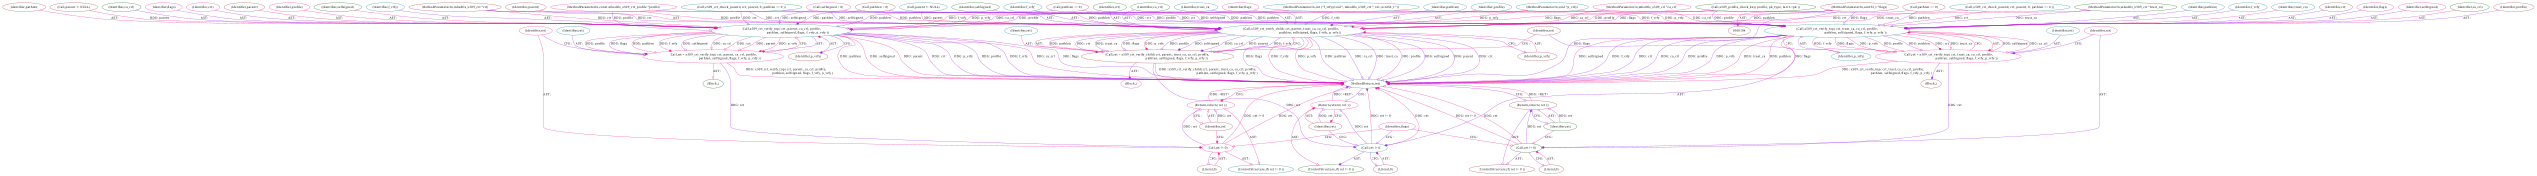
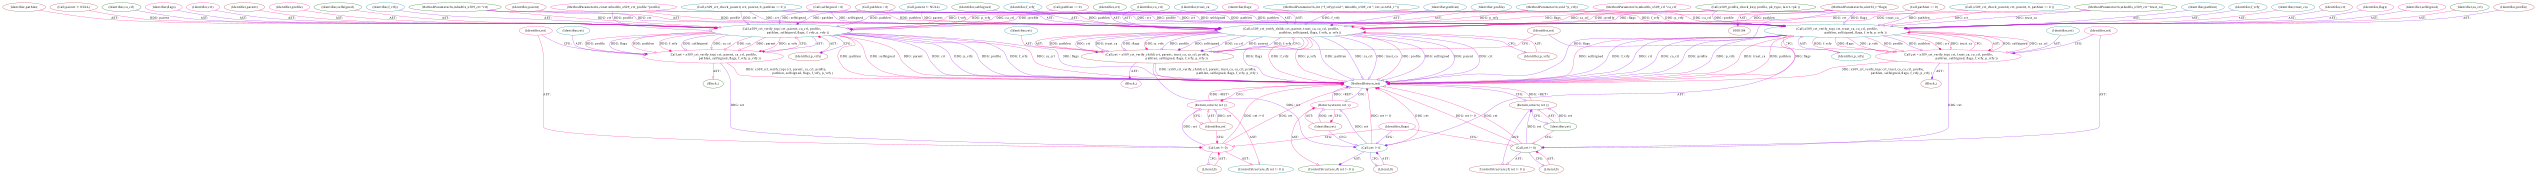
  digraph {
    fontname="PT Serif"
    node [color=brown fontname="PT Serif"]
    edge [arrowhead=onormal color=purple fontname="PT Serif"]
    n1 [label="(MethodParameterIn,uint32_t *flags)"]
    n2 [color=teal label="(Call,x509_crt_verify_top( crt, parent, ca_crl, profile,\n                                    pathlen, selfsigned, flags, f_vrfy, p_vrfy ))"]
    n3 [color=teal label="(Call,x509_crt_verify_child( crt, parent, trust_ca, ca_crl, profile,\n                                          pathlen, selfsigned, flags, f_vrfy, p_vrfy ))"]
    n4 [color=teal label="(Call,x509_crt_verify_top( crt, trust_ca, ca_crl, profile,\n                                        pathlen, selfsigned, flags, f_vrfy, p_vrfy ))"]
    n5 [color=teal label="(MethodReturn,int)"]
    1000104
    n7 [color=deeppink label="(Call,ret = x509_crt_verify_top( crt, parent, ca_crl, profile,\n                                    pathlen, selfsigned, flags, f_vrfy, p_vrfy ))"]
    n8 [label="(Identifier,p_vrfy)"]
    n9 [label="(Call,ret = x509_crt_verify_child( crt, parent, trust_ca, ca_crl, profile,\n                                          pathlen, selfsigned, flags, f_vrfy, p_vrfy ))"]
    n10 [label="(Identifier,p_vrfy)"]
    n11 [color=deeppink label="(Call,ret = x509_crt_verify_top( crt, trust_ca, ca_crl, profile,\n                                        pathlen, selfsigned, flags, f_vrfy, p_vrfy ))"]
    n12 [color=teal label="(Identifier,p_vrfy)"]
    n13 [color=deeppink label="(Return,return( ret );)"]
    n14 [color=deeppink label="(Return,return( ret );)"]
    n15 [label="(Return,return( ret );)"]
    n16 [color=deeppink label="(Call,ret != 0)"]
    n17 [color=darkgreen label="(Block,)"]
    n18 [label="(Literal,0)"]
    n19 [color=teal label="(ControlStructure,if( ret != 0 ))"]
    n20 [label="(Identifier,ret)"]
    n21 [color=teal label="(Call,ret != 0)"]
    n22 [color=deeppink label="(Block,)"]
    n23 [color=darkgreen label="(ControlStructure,if( ret != 0 ))"]
    n24 [label="(Literal,0)"]
    n25 [label="(Identifier,ret)"]
    n26 [color=darkgreen label="(Call,ret != 0)"]
    n27 [label="(Block,)"]
    n28 [label="(ControlStructure,if( ret != 0 ))"]
    n29 [label="(Literal,0)"]
    n30 [color=darkgreen label="(Identifier,ret)"]
    n31 [color=deeppink label="(Identifier,profile)"]
    n32 [color=teal label="(Identifier,pathlen)"]
    n33 [label="(Identifier,parent)"]
    n34 [color=teal label="(Identifier,f_vrfy)"]
    n35 [color=deeppink label="(Identifier,ret)"]
    n36 [color=teal label="(Call,parent != NULL)"]
    n37 [color=teal label="(MethodParameterIn,int (*f_vrfy)(void *, mbedtls_x509_crt *, int, uint32_t *))"]
    n38 [color=darkgreen label="(Identifier,selfsigned)"]
    n39 [color=teal label="(Identifier,f_vrfy)"]
    n40 [color=teal label="(Identifier,profile)"]
    n41 [color=teal label="(Identifier,ret)"]
    n42 [color=teal label="(Identifier,trust_ca)"]
    n43 [color=deeppink label="(MethodParameterIn,const mbedtls_x509_crt_profile *profile)"]
    n44 [label="(Call,pathlen == 0)"]
    n45 [color=darkgreen label="(Identifier,selfsigned)"]
    n46 [color=deeppink label="(MethodParameterIn,mbedtls_x509_crl *ca_crl)"]
    n47 [color=teal label="(Identifier,f_vrfy)"]
    n48 [label="(Identifier,crt)"]
    n49 [color=teal label="(Identifier,ret)"]
    n50 [label="(Identifier,pathlen)"]
    n51 [color=deeppink label="(Identifier,flags)"]
    n52 [color=deeppink label="(Identifier,flags)"]
    n53 [color=deeppink label="(Identifier,ret)"]
    n54 [color=teal label="(Call,x509_crt_check_parent( crt, parent, 0, pathlen == 0 ))"]
    n55 [color=deeppink label="(Call,selfsigned = 0)"]
    n56 [label="(Call,pathlen == 0)"]
    n57 [label="(Call,parent != NULL)"]
    n58 [color=darkgreen label="(Identifier,crt)"]
    n59 [color=darkgreen label="(Identifier,ca_crl)"]
    n60 [color=deeppink label="(Identifier,flags)"]
    n61 [color=darkgreen label="(Identifier,ca_crl)"]
    n62 [color=teal label="(Identifier,ret)"]
    n63 [color=teal label="(MethodParameterIn,void *p_vrfy)"]
    n64 [color=darkgreen label="(Call,x509_profile_check_key( profile, pk_type, &crt->pk ))"]
    n65 [color=deeppink label="(Identifier,selfsigned)"]
    n66 [color=darkgreen label="(Identifier,ca_crl)"]
    n67 [color=deeppink label="(Identifier,crt)"]
    n68 [color=teal label="(Identifier,trust_ca)"]
-   n69 [label="(MethodParameterIn,mbedtls_x509_crt *crt)"]
+   n69 [color=darkgreen label="(MethodParameterIn,mbedtls_x509_crt *crt)"]
    n70 [label="(Identifier,profile)"]
    n71 [color=deeppink label="(Identifier,flags)"]
    n72 [label="(Identifier,parent)"]
    n73 [color=darkgreen label="(MethodParameterIn,mbedtls_x509_crt *trust_ca)"]
    n74 [color=teal label="(Identifier,pathlen)"]
    n75 [color=teal label="(Call,x509_crt_check_parent( crt, parent, 0, pathlen == 0 ))"]
    n76 [label="(Identifier,ret)"]
    n77 [label="(Call,pathlen = 0)"]
    n1 -> n2 [arrowhead=odot color=deeppink label="DDG: flags"]
    n1 -> n3 [label="DDG: flags"]
    n1 -> n4 [arrowhead=odot label="DDG: flags"]
    n1 -> n5 [arrowhead=diamond label="DDG: flags"]
    n1 -> 1000104 [arrowhead=diamond color=deeppink label="AST: "]
    n2 -> n5 [arrowhead=diamond color=deeppink label="DDG: pathlen"]
    n2 -> n5 [color=deeppink label="DDG: selfsigned"]
    n2 -> n5 [arrowhead=diamond color=deeppink label="DDG: parent"]
    n2 -> n5 [arrowhead=diamond label="DDG: crt"]
    n2 -> n5 [label="DDG: p_vrfy"]
    n2 -> n5 [label="DDG: profile"]
    n2 -> n5 [arrowhead=diamond label="DDG: f_vrfy"]
    n2 -> n5 [color=deeppink label="DDG: ca_crl"]
    n2 -> n5 [label="DDG: flags"]
    n2 -> n7 [arrowhead=diamond label="AST: "]
    n2 -> n7 [arrowhead=odot color=deeppink label="DDG: profile"]
    n2 -> n7 [arrowhead=odot label="DDG: flags"]
    n2 -> n7 [arrowhead=odot color=deeppink label="DDG: pathlen"]
    n2 -> n7 [arrowhead=diamond color=deeppink label="DDG: f_vrfy"]
    n2 -> n7 [arrowhead=odot label="DDG: selfsigned"]
    n2 -> n7 [color=deeppink label="DDG: ca_crl"]
    n2 -> n7 [arrowhead=odot color=deeppink label="DDG: crt"]
    n2 -> n7 [color=deeppink label="DDG: parent"]
    n2 -> n7 [arrowhead=diamond color=deeppink label="DDG: p_vrfy"]
    n2 -> n8 [arrowhead=diamond label="CFG: "]
    n3 -> n5 [arrowhead=diamond label="DDG: flags"]
    n3 -> n5 [color=deeppink label="DDG: f_vrfy"]
    n3 -> n5 [arrowhead=odot color=deeppink label="DDG: p_vrfy"]
    n3 -> n5 [arrowhead=odot label="DDG: pathlen"]
    n3 -> n5 [label="DDG: ca_crl"]
    n3 -> n5 [label="DDG: trust_ca"]
    n3 -> n5 [color=deeppink label="DDG: profile"]
    n3 -> n5 [label="DDG: selfsigned"]
    n3 -> n5 [arrowhead=odot label="DDG: parent"]
    n3 -> n5 [arrowhead=odot label="DDG: crt"]
    n3 -> n9 [arrowhead=odot color=deeppink label="AST: "]
    n3 -> n9 [arrowhead=odot color=deeppink label="DDG: pathlen"]
    n3 -> n9 [arrowhead=diamond label="DDG: crt"]
    n3 -> n9 [arrowhead=odot label="DDG: trust_ca"]
    n3 -> n9 [label="DDG: flags"]
    n3 -> n9 [arrowhead=diamond color=deeppink label="DDG: p_vrfy"]
    n3 -> n9 [arrowhead=odot label="DDG: profile"]
    n3 -> n9 [arrowhead=diamond label="DDG: selfsigned"]
    n3 -> n9 [arrowhead=diamond label="DDG: ca_crl"]
    n3 -> n9 [arrowhead=odot label="DDG: parent"]
    n3 -> n9 [arrowhead=odot label="DDG: f_vrfy"]
    n3 -> n10 [label="CFG: "]
    n4 -> n5 [color=deeppink label="DDG: selfsigned"]
    n4 -> n5 [arrowhead=diamond label="DDG: f_vrfy"]
    n4 -> n5 [arrowhead=diamond label="DDG: crt"]
    n4 -> n5 [arrowhead=diamond label="DDG: ca_crl"]
    n4 -> n5 [label="DDG: profile"]
    n4 -> n5 [label="DDG: p_vrfy"]
    n4 -> n5 [color=deeppink label="DDG: trust_ca"]
    n4 -> n5 [color=deeppink label="DDG: pathlen"]
    n4 -> n5 [arrowhead=odot color=deeppink label="DDG: flags"]
    n4 -> n11 [arrowhead=diamond color=deeppink label="AST: "]
    n4 -> n11 [color=deeppink label="DDG: selfsigned"]
    n4 -> n11 [arrowhead=odot color=deeppink label="DDG: ca_crl"]
    n4 -> n11 [arrowhead=odot color=deeppink label="DDG: f_vrfy"]
    n4 -> n11 [color=deeppink label="DDG: flags"]
    n4 -> n11 [arrowhead=odot color=deeppink label="DDG: p_vrfy"]
    n4 -> n11 [arrowhead=odot color=deeppink label="DDG: profile"]
    n4 -> n11 [arrowhead=odot label="DDG: pathlen"]
    n4 -> n11 [arrowhead=diamond color=deeppink label="DDG: crt"]
    n4 -> n11 [color=deeppink label="DDG: trust_ca"]
    n4 -> n12 [color=deeppink label="CFG: "]
    n5 -> n13 [arrowhead=diamond color=deeppink label="CFG: "]
    n5 -> n14 [arrowhead=odot label="CFG: "]
    n5 -> n15 [arrowhead=odot label="CFG: "]
    n7 -> n2 [arrowhead=odot color=deeppink label="CFG: "]
    n7 -> n5 [arrowhead=odot color=deeppink label="DDG: x509_crt_verify_top( crt, parent, ca_crl, profile,\n                                    pathlen, selfsigned, flags, f_vrfy, p_vrfy )"]
    n7 -> n16 [label="DDG: ret"]
    n7 -> n17 [color=deeppink label="AST: "]
    n8 -> n2 [arrowhead=diamond color=deeppink label="AST: "]
    n9 -> n3 [arrowhead=odot color=deeppink label="CFG: "]
    n9 -> n5 [arrowhead=odot color=deeppink label="DDG: x509_crt_verify_child( crt, parent, trust_ca, ca_crl, profile,\n                                          pathlen, selfsigned, flags, f_vrfy, p_vrfy )"]
    n9 -> n21 [arrowhead=diamond label="DDG: ret"]
    n9 -> n22 [arrowhead=diamond label="AST: "]
    n10 -> n3 [arrowhead=diamond color=deeppink label="AST: "]
    n11 -> n4 [arrowhead=diamond color=deeppink label="CFG: "]
    n11 -> n5 [arrowhead=odot color=deeppink label="DDG: x509_crt_verify_top( crt, trust_ca, ca_crl, profile,\n                                        pathlen, selfsigned, flags, f_vrfy, p_vrfy )"]
    n11 -> n26 [arrowhead=odot label="DDG: ret"]
    n11 -> n27 [arrowhead=diamond label="AST: "]
    n12 -> n4 [arrowhead=odot label="AST: "]
    n13 -> n5 [arrowhead=diamond color=deeppink label="DDG: <RET>"]
    n13 -> n19 [color=deeppink label="AST: "]
    n13 -> n20 [arrowhead=odot color=deeppink label="CFG: "]
    n14 -> n5 [arrowhead=diamond label="DDG: <RET>"]
    n14 -> n23 [color=deeppink label="AST: "]
    n14 -> n25 [arrowhead=diamond color=deeppink label="CFG: "]
    n15 -> n5 [color=deeppink label="DDG: <RET>"]
    n15 -> n28 [arrowhead=odot label="AST: "]
    n15 -> n30 [arrowhead=odot label="CFG: "]
    n16 -> n5 [color=deeppink label="DDG: ret != 0"]
    n16 -> n5 [color=deeppink label="DDG: ret"]
    n16 -> n13 [arrowhead=odot label="DDG: ret"]
    n16 -> n18 [arrowhead=odot label="CFG: "]
    n16 -> n19 [color=deeppink label="AST: "]
    n18 -> n16 [arrowhead=diamond color=deeppink label="AST: "]
    n20 -> n13 [color=deeppink label="AST: "]
    n20 -> n13 [label="DDG: ret"]
    n20 -> n16 [arrowhead=diamond color=deeppink label="CFG: "]
    n21 -> n5 [arrowhead=diamond color=deeppink label="DDG: ret != 0"]
    n21 -> n5 [arrowhead=diamond color=deeppink label="DDG: ret"]
    n21 -> n14 [label="DDG: ret"]
    n21 -> n23 [arrowhead=diamond label="AST: "]
    n21 -> n24 [label="CFG: "]
    n24 -> n21 [arrowhead=diamond label="AST: "]
    n25 -> n14 [arrowhead=diamond color=deeppink label="AST: "]
    n25 -> n14 [arrowhead=odot label="DDG: ret"]
    n25 -> n21 [label="CFG: "]
    n26 -> n5 [arrowhead=diamond color=deeppink label="DDG: ret != 0"]
    n26 -> n5 [color=deeppink label="DDG: ret"]
    n26 -> n15 [arrowhead=diamond label="DDG: ret"]
    n26 -> n28 [label="AST: "]
    n26 -> n29 [arrowhead=odot label="CFG: "]
    n29 -> n26 [arrowhead=diamond color=deeppink label="AST: "]
    n30 -> n15 [arrowhead=odot color=deeppink label="AST: "]
    n30 -> n15 [arrowhead=odot label="DDG: ret"]
    n30 -> n26 [color=deeppink label="CFG: "]
    n31 -> n2 [arrowhead=diamond color=deeppink label="AST: "]
    n32 -> n4 [arrowhead=odot label="AST: "]
    n33 -> n3 [color=deeppink label="AST: "]
    n34 -> n4 [arrowhead=odot label="AST: "]
    n35 -> n11 [arrowhead=diamond label="CFG: "]
    n35 -> n26 [arrowhead=diamond label="AST: "]
    n36 -> n3 [arrowhead=diamond color=deeppink label="DDG: parent"]
    n37 -> n2 [arrowhead=odot color=deeppink label="DDG: f_vrfy"]
    n37 -> n3 [label="DDG: f_vrfy"]
    n37 -> n4 [color=deeppink label="DDG: f_vrfy"]
    n38 -> n2 [arrowhead=odot color=deeppink label="AST: "]
    n39 -> n2 [label="AST: "]
    n40 -> n3 [arrowhead=odot color=deeppink label="AST: "]
    n41 -> n11 [label="AST: "]
    n42 -> n4 [arrowhead=odot color=deeppink label="AST: "]
    n43 -> n2 [arrowhead=odot label="DDG: profile"]
    n43 -> n3 [color=deeppink label="DDG: profile"]
    n43 -> n4 [label="DDG: profile"]
    n44 -> n3 [label="DDG: pathlen"]
    n44 -> n4 [arrowhead=odot label="DDG: pathlen"]
    n45 -> n3 [arrowhead=diamond label="AST: "]
    n46 -> n2 [label="DDG: ca_crl"]
    n46 -> n3 [color=deeppink label="DDG: ca_crl"]
    n46 -> n4 [arrowhead=odot color=deeppink label="DDG: ca_crl"]
    n47 -> n3 [arrowhead=odot label="AST: "]
    n48 -> n4 [arrowhead=diamond label="AST: "]
    n49 -> n7 [arrowhead=odot label="AST: "]
    n50 -> n2 [arrowhead=diamond color=deeppink label="AST: "]
    n51 -> n4 [arrowhead=diamond label="AST: "]
    n52 -> n16 [color=deeppink label="CFG: "]
    n52 -> n21 [arrowhead=odot label="CFG: "]
    n52 -> n26 [arrowhead=odot color=deeppink label="CFG: "]
    n53 -> n7 [arrowhead=diamond label="CFG: "]
    n53 -> n16 [arrowhead=diamond color=deeppink label="AST: "]
    n54 -> n3 [color=deeppink label="DDG: crt"]
    n54 -> n4 [arrowhead=odot color=deeppink label="DDG: crt"]
    n55 -> n2 [label="DDG: selfsigned"]
    n55 -> n3 [arrowhead=diamond label="DDG: selfsigned"]
    n55 -> n4 [arrowhead=odot label="DDG: selfsigned"]
    n56 -> n2 [label="DDG: pathlen"]
    n56 -> n3 [arrowhead=odot color=deeppink label="DDG: pathlen"]
    n56 -> n4 [label="DDG: pathlen"]
    n57 -> n2 [arrowhead=diamond color=deeppink label="DDG: parent"]
    n58 -> n3 [arrowhead=diamond label="AST: "]
    n59 -> n2 [arrowhead=diamond label="AST: "]
    n60 -> n2 [label="AST: "]
    n61 -> n3 [label="AST: "]
    n62 -> n9 [arrowhead=odot color=deeppink label="AST: "]
    n63 -> n2 [arrowhead=odot color=deeppink label="DDG: p_vrfy"]
    n63 -> n3 [arrowhead=diamond color=deeppink label="DDG: p_vrfy"]
    n63 -> n4 [arrowhead=diamond color=deeppink label="DDG: p_vrfy"]
    n64 -> n2 [arrowhead=diamond label="DDG: profile"]
    n64 -> n3 [color=deeppink label="DDG: profile"]
    n64 -> n4 [label="DDG: profile"]
    n65 -> n4 [arrowhead=diamond label="AST: "]
    n66 -> n4 [arrowhead=odot color=deeppink label="AST: "]
    n67 -> n2 [label="AST: "]
    n68 -> n3 [label="AST: "]
    n69 -> n2 [arrowhead=odot color=deeppink label="DDG: crt"]
    n69 -> n3 [arrowhead=odot label="DDG: crt"]
    n69 -> n4 [arrowhead=diamond label="DDG: crt"]
    n70 -> n4 [arrowhead=odot label="AST: "]
    n71 -> n3 [arrowhead=odot label="AST: "]
    n72 -> n2 [arrowhead=diamond color=deeppink label="AST: "]
    n73 -> n3 [color=deeppink label="DDG: trust_ca"]
    n73 -> n4 [label="DDG: trust_ca"]
    n74 -> n3 [arrowhead=diamond label="AST: "]
    n75 -> n2 [label="DDG: crt"]
    n75 -> n3 [arrowhead=diamond label="DDG: crt"]
    n75 -> n4 [label="DDG: crt"]
    n76 -> n9 [color=deeppink label="CFG: "]
    n76 -> n21 [arrowhead=diamond label="AST: "]
    n77 -> n2 [arrowhead=diamond label="DDG: pathlen"]
    n77 -> n3 [color=deeppink label="DDG: pathlen"]
    n77 -> n4 [label="DDG: pathlen"]
  }
